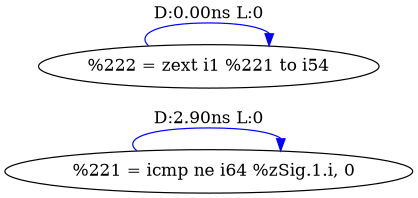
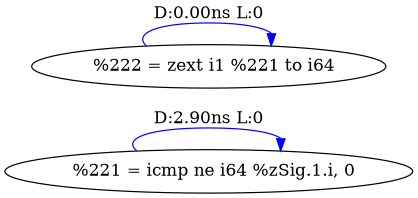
  digraph {
    rankdir=LR
    edge [color=blue]
    n1 [label="  %221 = icmp ne i64 %zSig.1.i, 0"]
-   n2 [label="%222 = zext i1 %221 to i54"]
+   n2 [label="  %222 = zext i1 %221 to i64"]
    n1 -> n1 [label="D:2.90ns L:0"]
    n2 -> n2 [label="D:0.00ns L:0"]
  }
